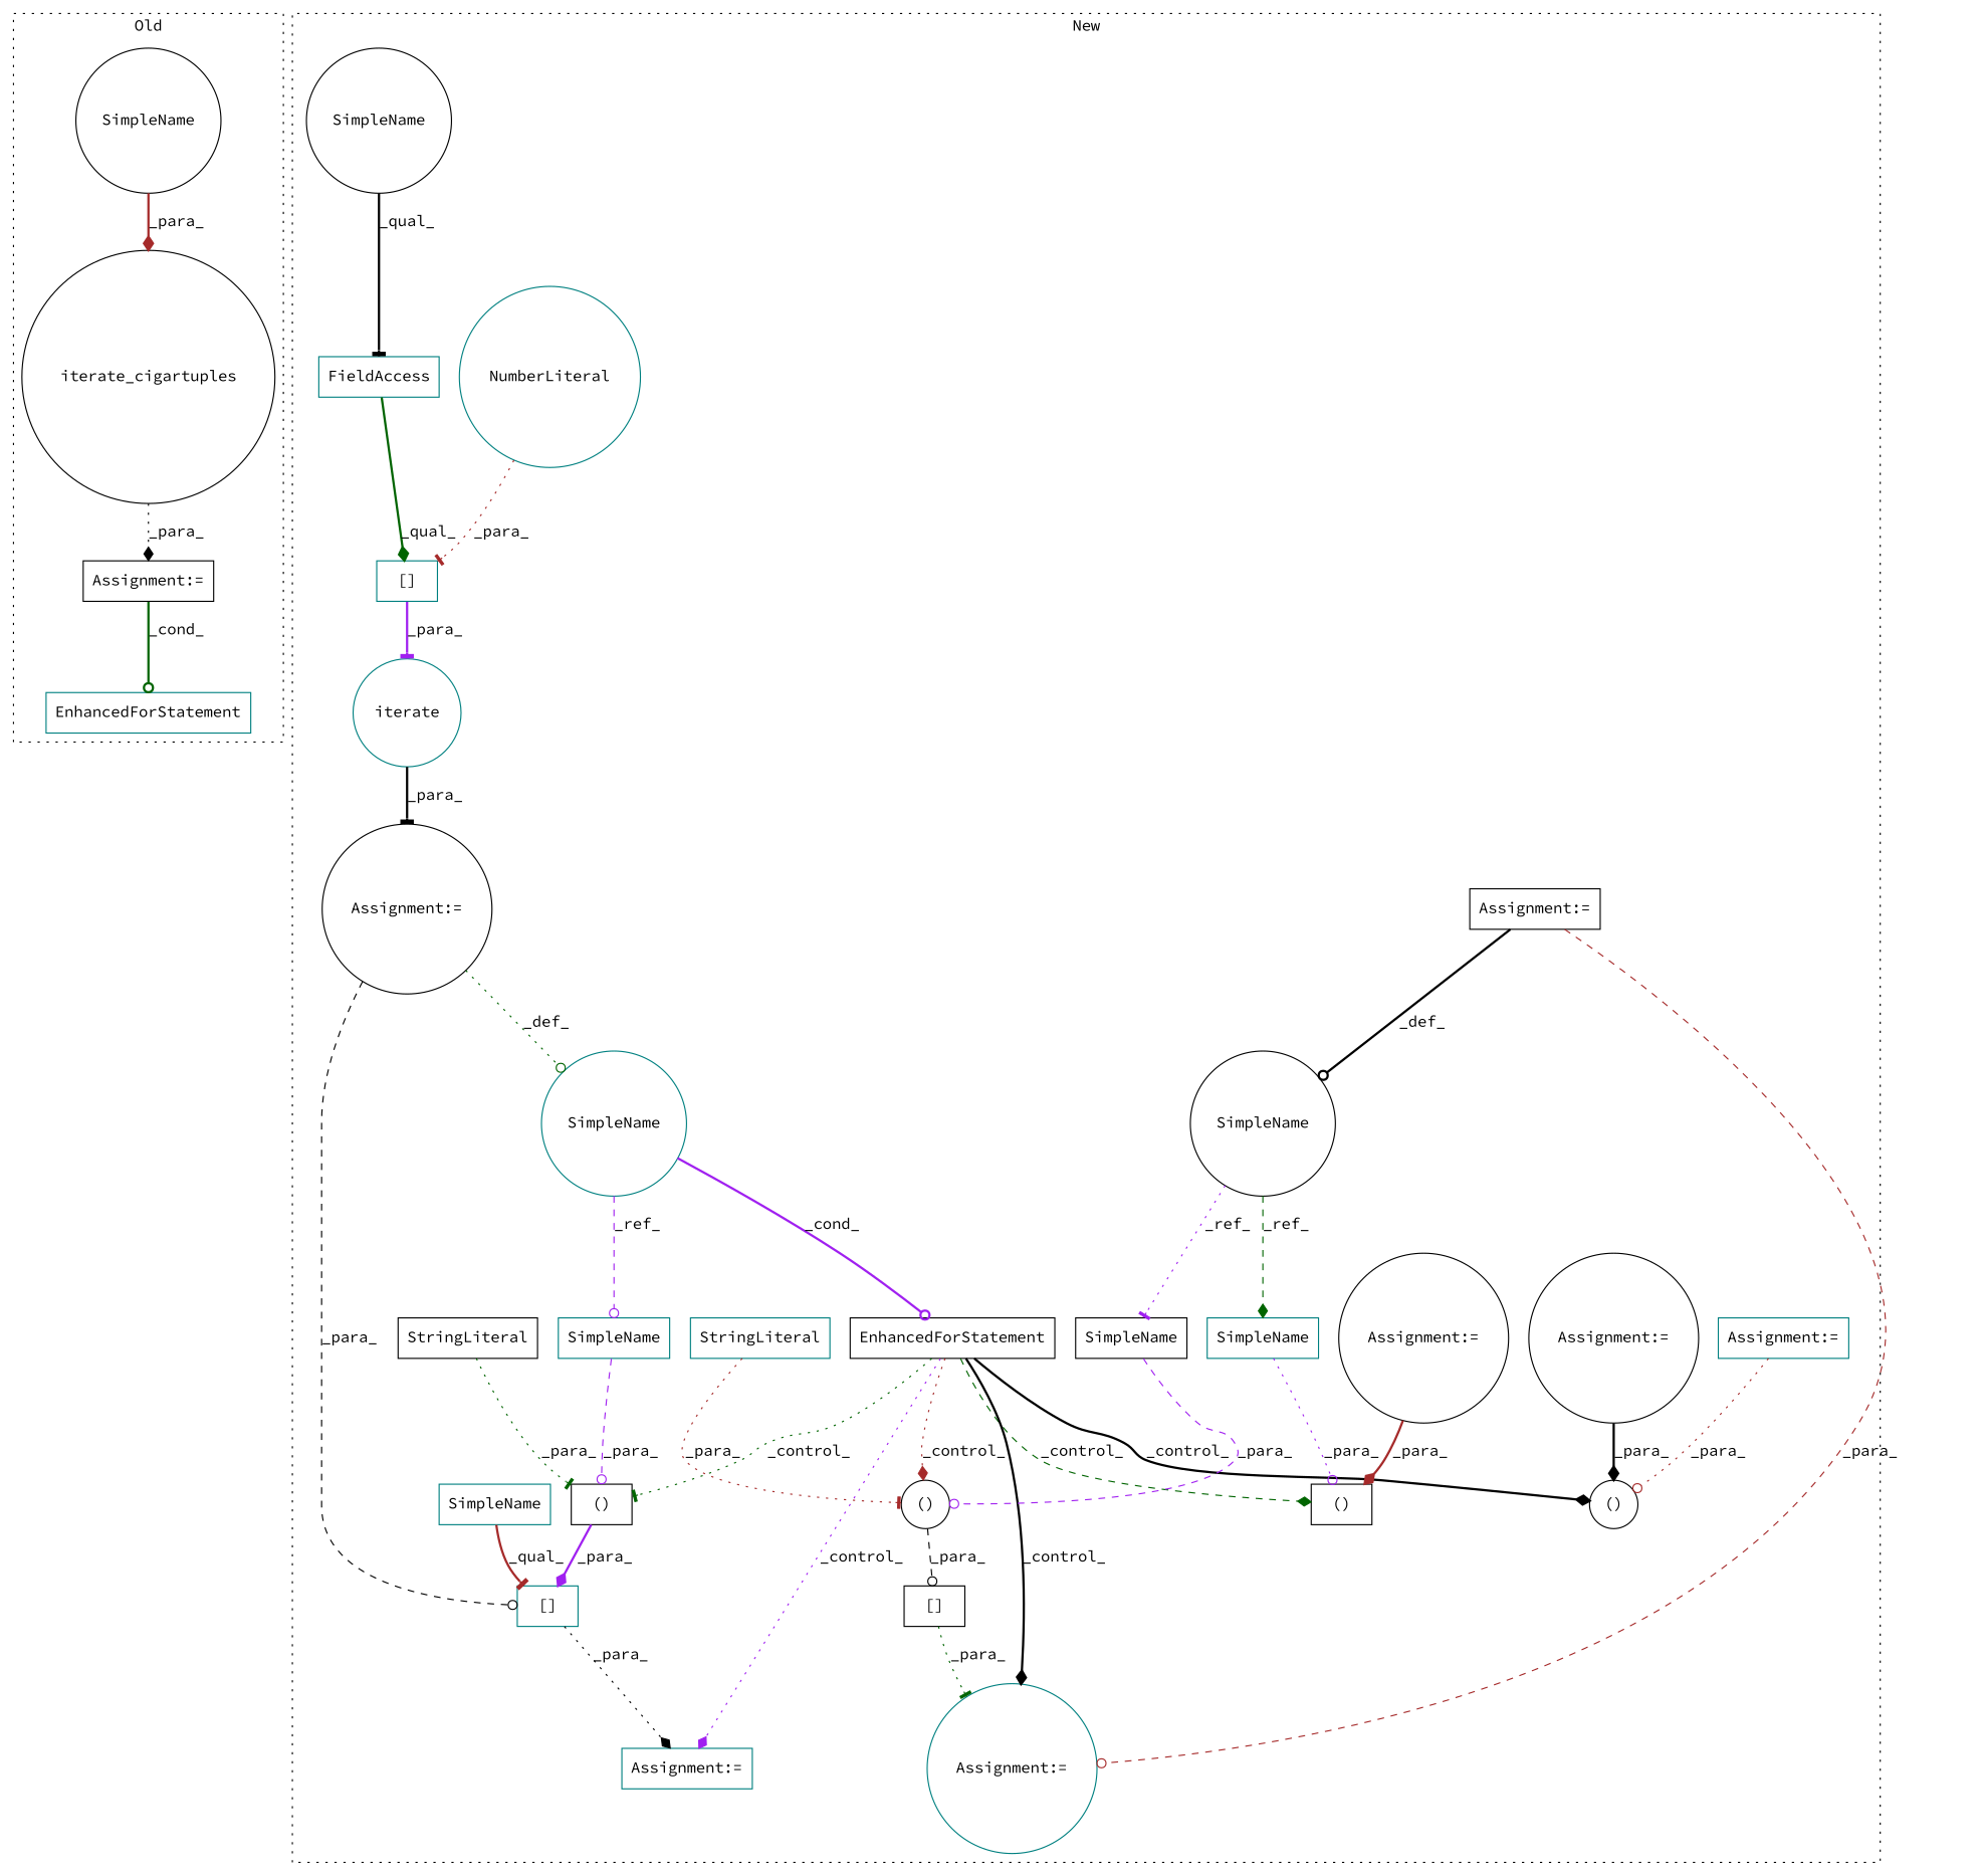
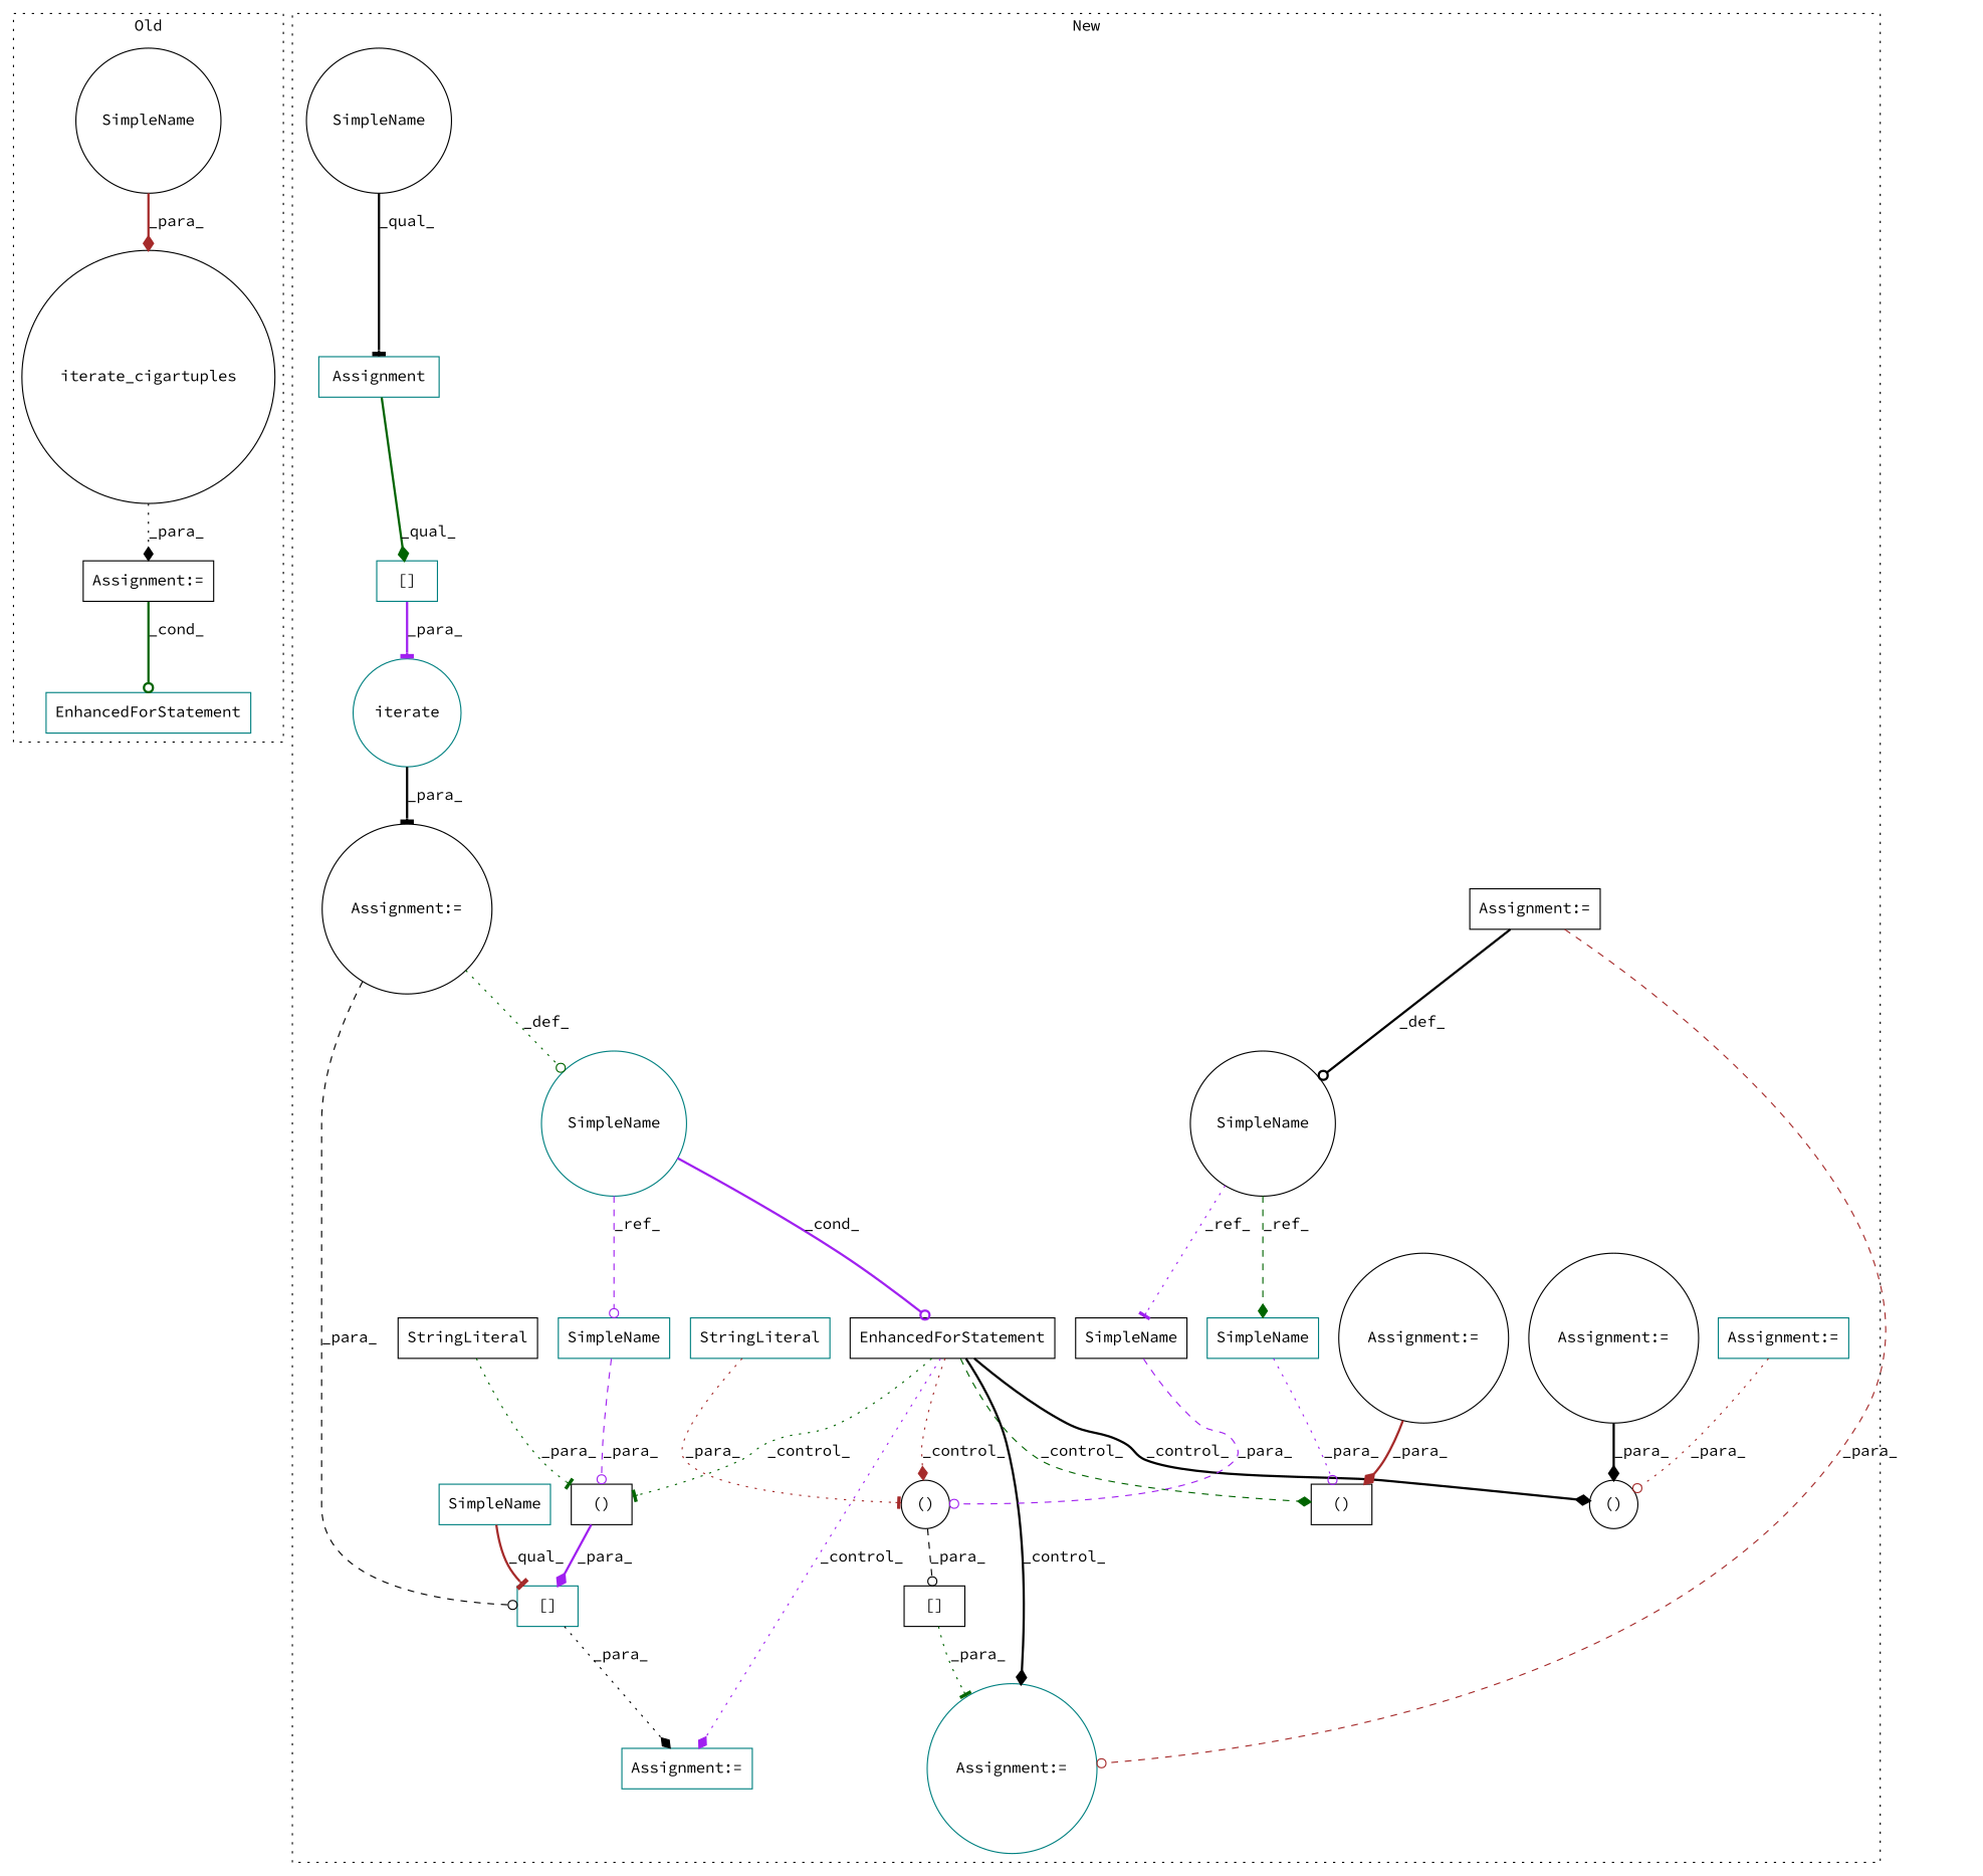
  digraph {
    fontname="Source Code Pro"
    node [a=7 color=black fontname="Source Code Pro" l=9 s="35425,35602" shape=box]
    edge [arrowhead=diamond color=black fontname="Source Code Pro" style=bold]
    n1 [a=32 l="20,1" label=iterate_cigartuples s="35552,35601" shape=circle]
    n2 [a=70 color=teal l="108,2" label=EnhancedForStatement]
    n3 [l="108,2" label="Assignment:="]
    n4 [a=42 l=11 label=SimpleName s=35572 shape=circle]
    n5 [a=2 l="25,2" label="[]" s="35953,36016"]
    n6 [a=106 l=38 label="()" s=35978 shape=circle]
    n7 [a=42 color=teal l=1 label=SimpleName s=35769 shape=circle]
    n8 [a=70 l="53,2" label=EnhancedForStatement s="35712,35800"]
    n9 [a=106 l=30 label="()" s=35866]
    n10 [a=2 color=teal l="19,2" label="[]" s="35847,35896"]
    n11 [a=106 l=28 label="()" s=35817]
-   n12 [a=22 color=teal l=17 label=FieldAccess s=35779]
+   n12 [a=22 color=teal l=17 label=Assignment s=35779]
    n13 [a=106 l=38 label="()" s=35913 shape=circle]
    n14 [a=2 color=teal l="18,1" label="[]" s="35779,35798"]
-   n15 [a=34 color=teal l=1 label=NumberLiteral s=35797 shape=circle]
    n16 [a=32 color=teal l="6,1" label=iterate s="35773,35799" shape=circle]
    n17 [a=42 label=SimpleName s=35130 shape=circle]
    n18 [l="53,2" label="Assignment:=" s="35712,35800" shape=circle]
    n19 [color=teal l=2 label="Assignment:=" s=35951 shape=circle]
    n20 [a=45 color=teal l=16 label=StringLiteral s=35978]
    n21 [l=12 label="Assignment:=" s=35149 shape=circle]
    n22 [label="Assignment:=" s=35130]
    n23 [color=teal l=2 label="Assignment:=" s=35845]
    n24 [color=teal l=13 label="Assignment:=" s=34936]
    n25 [a=45 l=16 label=StringLiteral s=35866]
    n26 [l=6 label="Assignment:=" s=35065 shape=circle]
    n27 [a=42 color=teal label=SimpleName s=35817]
    n28 [a=42 label=SimpleName s=36007]
    n29 [a=42 l=11 label=SimpleName s=35779 shape=circle]
    n30 [a=42 color=teal l=11 label=SimpleName s=35847]
    n31 [a=42 color=teal l=1 label=SimpleName s=35895]
    subgraph cluster_1 {
      label=Old
      style=dotted
      n1
      n2
      n3
      n4
    }
    subgraph cluster_2 {
      label=New
      style=dotted
      n5
      n6
      n7
      n8
      n9
      n10
      n11
      n12
      n13
      n14
-     n15
      n16
      n17
      n18
      n19
      n20
      n21
      n22
      n23
      n24
      n25
      n26
      n27
      n28
      n29
      n30
      n31
    }
    n1 -> n3 [label=_para_ style=dotted]
    n3 -> n2 [arrowhead=odot color=darkgreen label=_cond_]
    n4 -> n1 [color=brown label=_para_]
    n5 -> n19 [arrowhead=tee color=darkgreen label=_para_ style=dotted]
    n6 -> n5 [arrowhead=odot label=_para_ style=dashed]
    n7 -> n8 [arrowhead=odot color=purple label=_cond_]
    n7 -> n31 [arrowhead=odot color=purple label=_ref_ style=dashed]
    n8 -> n6 [color=brown label=_control_ style=dotted]
    n8 -> n9 [arrowhead=tee color=darkgreen label=_control_ style=dotted]
    n8 -> n11 [color=darkgreen label=_control_ style=dashed]
    n8 -> n13 [label=_control_]
    n8 -> n19 [label=_control_]
    n8 -> n23 [color=purple label=_control_ style=dotted]
    n9 -> n10 [color=purple label=_para_]
    n10 -> n23 [label=_para_ style=dotted]
    n12 -> n14 [color=darkgreen label=_qual_]
    n14 -> n16 [arrowhead=tee color=purple label=_para_]
-   n15 -> n14 [arrowhead=tee color=brown label=_para_ style=dotted]
    n16 -> n18 [arrowhead=tee label=_para_]
    n17 -> n27 [color=darkgreen label=_ref_ style=dashed]
    n17 -> n28 [arrowhead=tee color=purple label=_ref_ style=dotted]
    n18 -> n7 [arrowhead=odot color=darkgreen label=_def_ style=dotted]
    n18 -> n10 [arrowhead=odot label=_para_ style=dashed]
    n20 -> n6 [arrowhead=tee color=brown label=_para_ style=dotted]
    n21 -> n13 [label=_para_]
    n22 -> n17 [arrowhead=odot label=_def_]
    n22 -> n19 [arrowhead=odot color=brown label=_para_ style=dashed]
    n24 -> n13 [arrowhead=odot color=brown label=_para_ style=dotted]
    n25 -> n9 [arrowhead=tee color=darkgreen label=_para_ style=dotted]
    n26 -> n11 [color=brown label=_para_]
    n27 -> n11 [arrowhead=odot color=purple label=_para_ style=dotted]
    n28 -> n6 [arrowhead=odot color=purple label=_para_ style=dashed]
    n29 -> n12 [arrowhead=tee label=_qual_]
    n30 -> n10 [arrowhead=tee color=brown label=_qual_]
    n31 -> n9 [arrowhead=odot color=purple label=_para_ style=dashed]
  }
